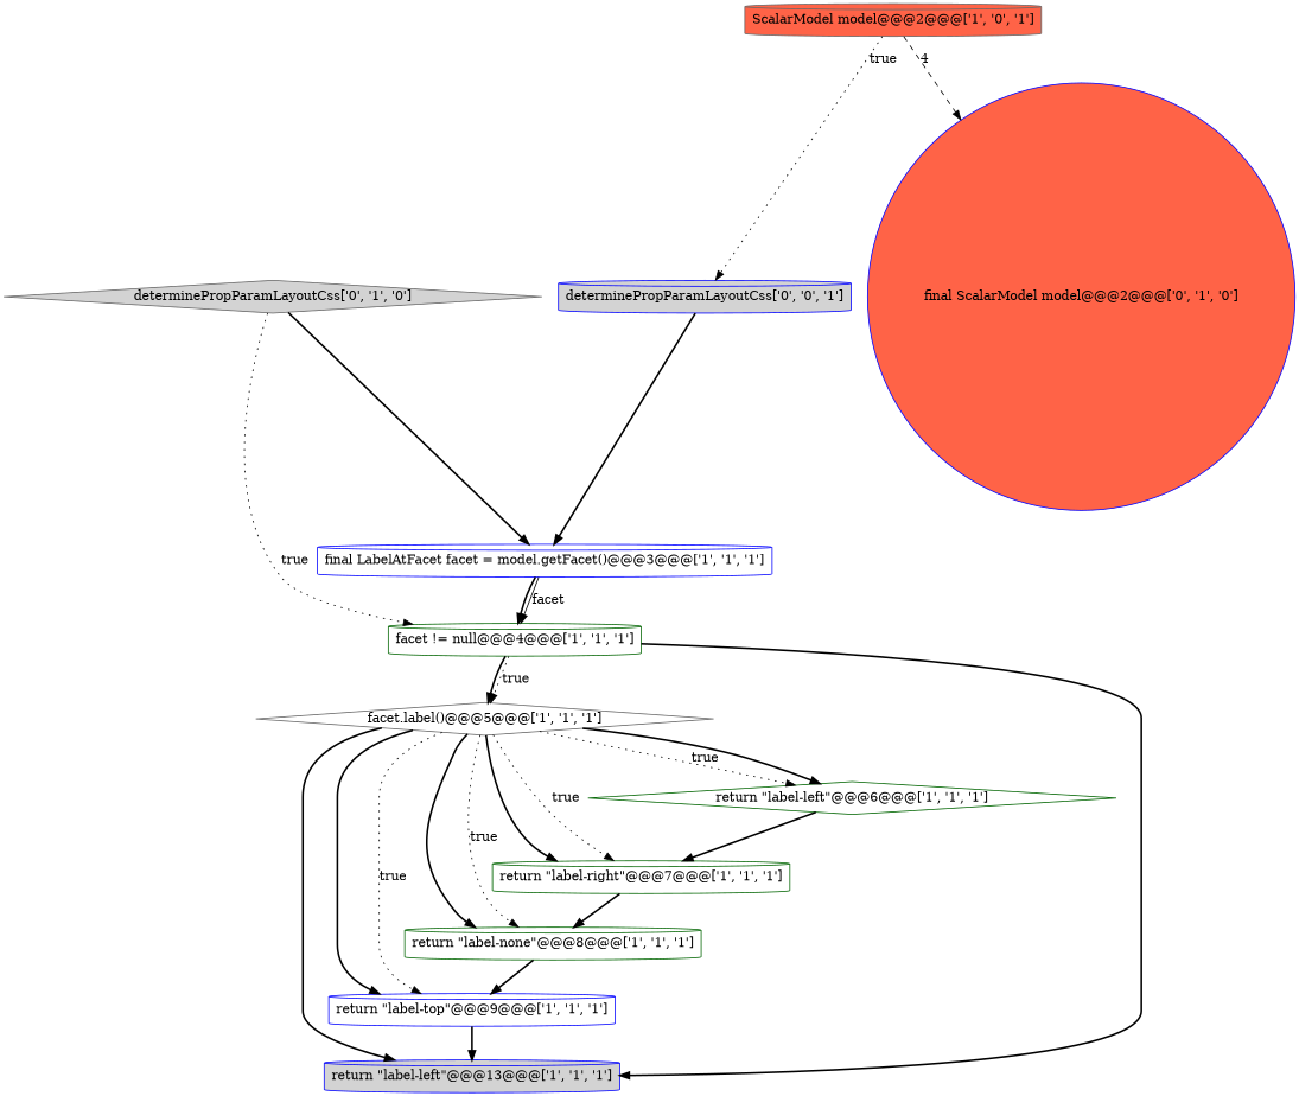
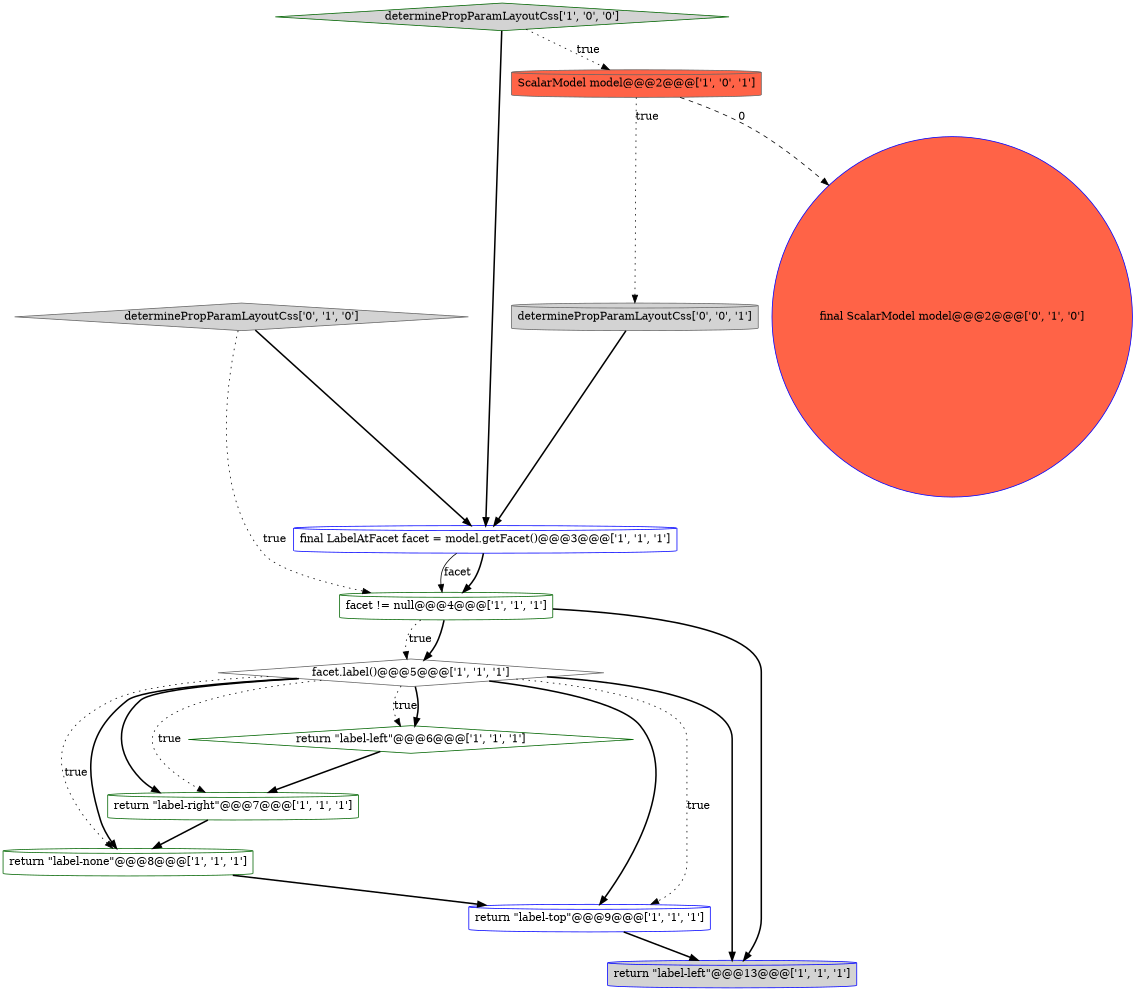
  digraph {
    node [color=darkgreen fillcolor=white shape=cylinder style=filled]
    edge [style=bold]
    n1 [color=gray40 label="facet.label()@@@5@@@['1', '1', '1']" shape=diamond]
    n2 [label="return \"label-none\"@@@8@@@['1', '1', '1']"]
    n3 [color=blue label="return \"label-top\"@@@9@@@['1', '1', '1']"]
    n4 [label="return \"label-left\"@@@6@@@['1', '1', '1']" shape=diamond]
    n5 [label="return \"label-right\"@@@7@@@['1', '1', '1']"]
    n6 [color=blue fillcolor=lightgray label="return \"label-left\"@@@13@@@['1', '1', '1']"]
    n7 [color=gray40 fillcolor=lightgray label="determinePropParamLayoutCss['0', '1', '0']" shape=diamond]
    n8 [color=blue label="final LabelAtFacet facet = model.getFacet()@@@3@@@['1', '1', '1']"]
    n9 [label="facet != null@@@4@@@['1', '1', '1']"]
    n10 [color=blue fillcolor=tomato label="final ScalarModel model@@@2@@@['0', '1', '0']" shape=circle]
    n11 [color=gray40 fillcolor=tomato label="ScalarModel model@@@2@@@['1', '0', '1']"]
-   n12 [color=blue fillcolor=lightgray label="determinePropParamLayoutCss['0', '0', '1']"]
+   n12 [color=gray40 fillcolor=lightgray label="determinePropParamLayoutCss['0', '0', '1']"]
+   n13 [fillcolor=lightgray label="determinePropParamLayoutCss['1', '0', '0']" shape=diamond]
    n1 -> n2
    n1 -> n2 [label=true style=dotted]
    n1 -> n3
    n1 -> n3 [label=true style=dotted]
    n1 -> n4 [label=true style=dotted]
    n1 -> n4
    n1 -> n5
    n1 -> n5 [label=true style=dotted]
    n1 -> n6
    n2 -> n3
    n3 -> n6
    n4 -> n5
    n5 -> n2
    n7 -> n8
    n7 -> n9 [label=true style=dotted]
    n8 -> n9
    n8 -> n9 [label=facet style=solid]
    n9 -> n1
    n9 -> n1 [label=true style=dotted]
    n9 -> n6
-   n11 -> n10 [label=4 style=dashed]
+   n11 -> n10 [label=0 style=dashed]
    n11 -> n12 [label=true style=dotted]
    n12 -> n8
+   n13 -> n8
+   n13 -> n11 [label=true style=dotted]
  }
